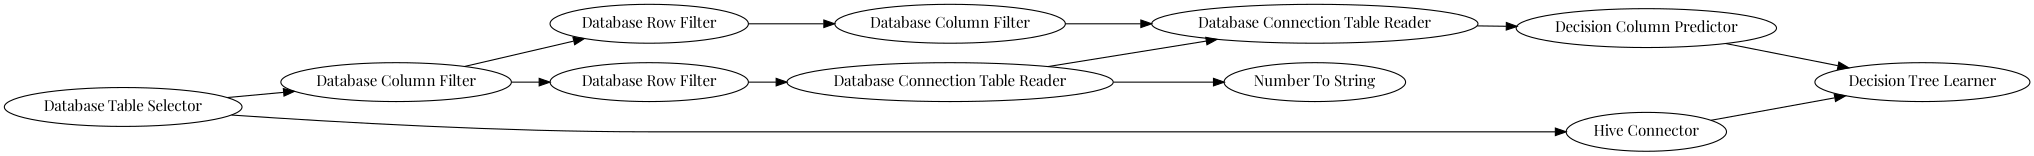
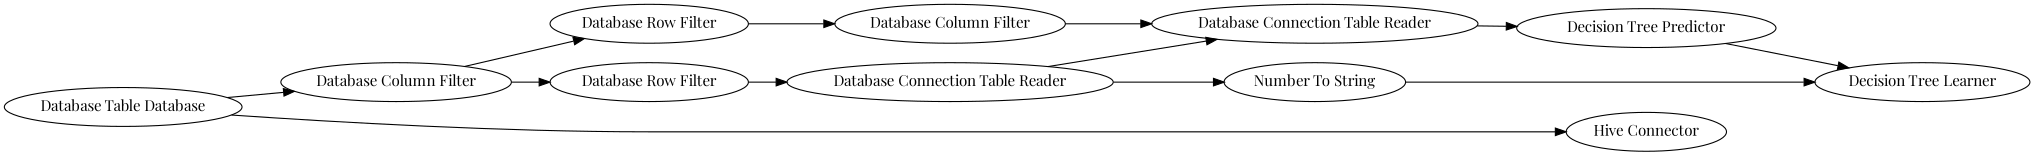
  digraph {
    fontname="Playfair Display"
    rankdir=LR
    node [fontname="Playfair Display"]
    edge [fontname="Playfair Display"]
    n1 [label="Database Column Filter"]
    n2 [label="Database Row Filter"]
    n3 [label="Database Row Filter"]
    n4 [label="Database Column Filter"]
    n5 [label="Database Connection Table Reader"]
    n6 [label="Database Connection Table Reader"]
-   n7 [label="Decision Column Predictor"]
+   n7 [label="Decision Tree Predictor"]
    n8 [label="Decision Tree Learner"]
    n9 [label="Number To String"]
    n10 [label="Hive Connector"]
-   n11 [label="Database Table Selector"]
+   n11 [label="Database Table Database"]
    n1 -> n2
    n1 -> n3
    n2 -> n4
    n3 -> n5
    n4 -> n6
    n5 -> n6
    n5 -> n9
    n6 -> n7
    n7 -> n8
-   n10 -> n8
+   n9 -> n8
    n11 -> n1
    n11 -> n10
  }
